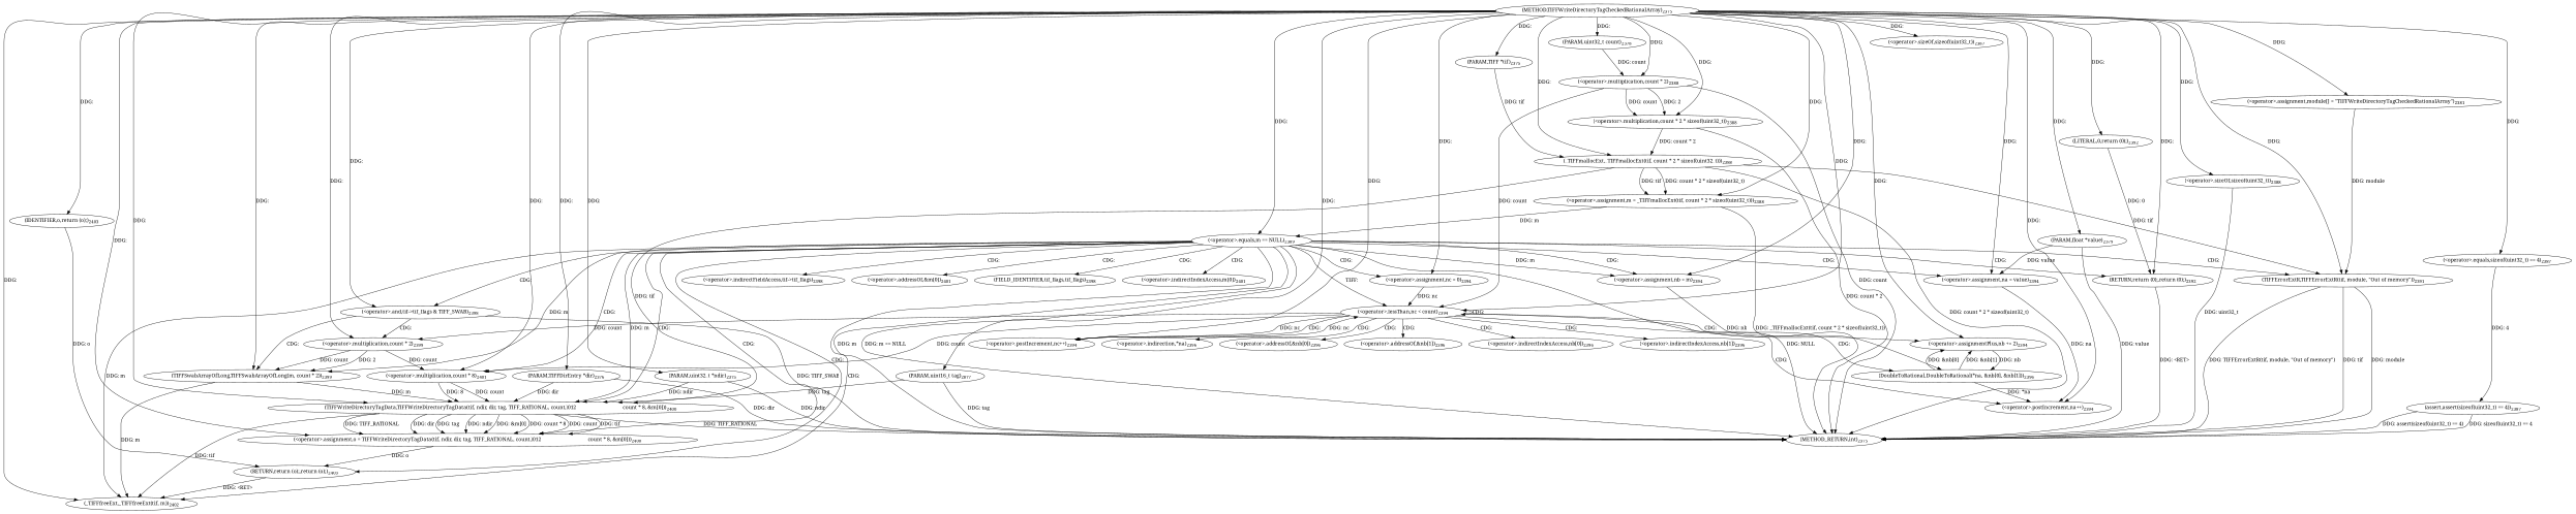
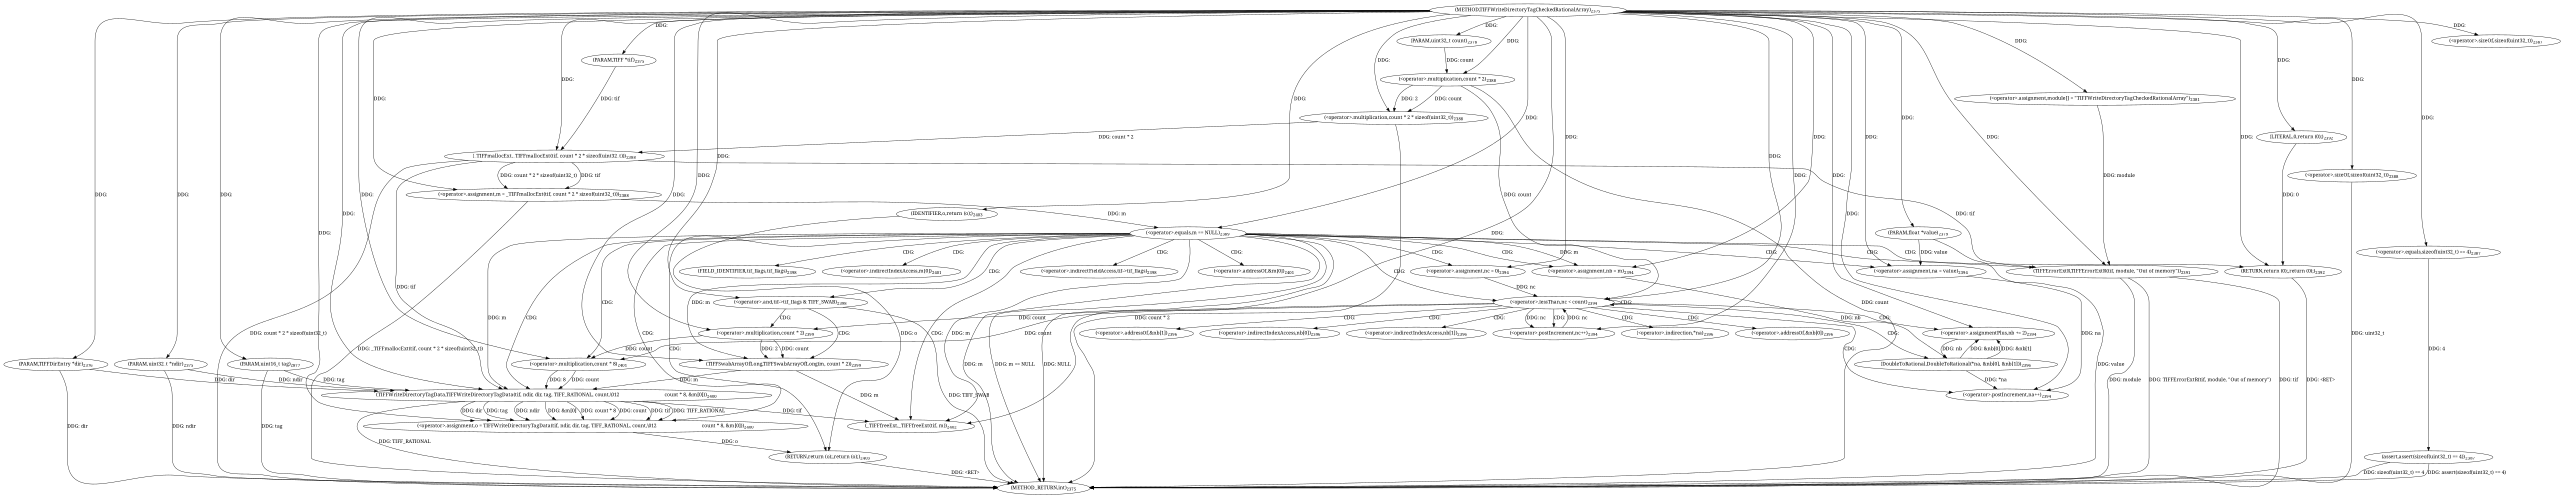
  digraph {
    fontname="Noto Serif"
    node [fontname="Noto Serif"]
    edge [fontname="Noto Serif"]
    n1 [label=<(METHOD,TIFFWriteDirectoryTagCheckedRationalArray)<SUB>2375</SUB>>]
    n2 [label=<(PARAM,TIFF *tif)<SUB>2375</SUB>>]
    n3 [label=<(PARAM,uint32_t *ndir)<SUB>2375</SUB>>]
    n4 [label=<(PARAM,TIFFDirEntry *dir)<SUB>2376</SUB>>]
    n5 [label=<(PARAM,uint16_t tag)<SUB>2877</SUB>>]
    n6 [label=<(PARAM,uint32_t count)<SUB>2378</SUB>>]
    n7 [label=<(PARAM,float *value)<SUB>2379</SUB>>]
    n8 [label=<(&lt;operator&gt;.assignment,module[] = &quot;TIFFWriteDirectoryTagCheckedRationalArray&quot;)<SUB>2381</SUB>>]
    n9 [label=<(&lt;operator&gt;.assignment,m = _TIFFmallocExt(tif, count * 2 * sizeof(uint32_t)))<SUB>2388</SUB>>]
    n10 [label=<(&lt;operator&gt;.assignment,o = TIFFWriteDirectoryTagData(tif, ndir, dir, tag, TIFF_RATIONAL, count,\012                                  count * 8, &amp;m[0]))<SUB>2400</SUB>>]
    n11 [label=<(_TIFFfreeExt,_TIFFfreeExt(tif, m))<SUB>2402</SUB>>]
    n12 [label=<(&lt;operator&gt;.equals,m == NULL)<SUB>2389</SUB>>]
    n13 [label=<(&lt;operator&gt;.lessThan,nc &lt; count)<SUB>2394</SUB>>]
    n14 [label=<(&lt;operator&gt;.and,tif-&gt;tif_flags &amp; TIFF_SWAB)<SUB>2398</SUB>>]
    n15 [label=<(IDENTIFIER,o,return (o);)<SUB>2403</SUB>>]
    n16 [label=<(&lt;operator&gt;.equals,sizeof(uint32_t) == 4)<SUB>2387</SUB>>]
    n17 [label=<(_TIFFmallocExt,_TIFFmallocExt(tif, count * 2 * sizeof(uint32_t)))<SUB>2388</SUB>>]
    n18 [label=<(TIFFErrorExtR,TIFFErrorExtR(tif, module, &quot;Out of memory&quot;))<SUB>2391</SUB>>]
    n19 [label=<(RETURN,return (0);,return (0);)<SUB>2392</SUB>>]
    n20 [label=<(&lt;operator&gt;.postIncrement,na++)<SUB>2394</SUB>>]
    n21 [label=<(&lt;operator&gt;.assignmentPlus,nb += 2)<SUB>2394</SUB>>]
    n22 [label=<(&lt;operator&gt;.postIncrement,nc++)<SUB>2394</SUB>>]
    n23 [label=<(TIFFSwabArrayOfLong,TIFFSwabArrayOfLong(m, count * 2))<SUB>2399</SUB>>]
    n24 [label=<(TIFFWriteDirectoryTagData,TIFFWriteDirectoryTagData(tif, ndir, dir, tag, TIFF_RATIONAL, count,\012                                  count * 8, &amp;m[0]))<SUB>2400</SUB>>]
    n25 [label=<(&lt;operator&gt;.sizeOf,sizeof(uint32_t))<SUB>2387</SUB>>]
    n26 [label=<(&lt;operator&gt;.multiplication,count * 2 * sizeof(uint32_t))<SUB>2388</SUB>>]
    n27 [label=<(LITERAL,0,return (0);)<SUB>2392</SUB>>]
    n28 [label=<(&lt;operator&gt;.assignment,na = value)<SUB>2394</SUB>>]
    n29 [label=<(&lt;operator&gt;.assignment,nb = m)<SUB>2394</SUB>>]
    n30 [label=<(&lt;operator&gt;.assignment,nc = 0)<SUB>2394</SUB>>]
    n31 [label=<(&lt;operator&gt;.multiplication,count * 8)<SUB>2401</SUB>>]
    n32 [label=<(&lt;operator&gt;.multiplication,count * 2)<SUB>2388</SUB>>]
    n33 [label=<(&lt;operator&gt;.sizeOf,sizeof(uint32_t))<SUB>2388</SUB>>]
    n34 [label=<(&lt;operator&gt;.multiplication,count * 2)<SUB>2399</SUB>>]
    n35 [label=<(METHOD_RETURN,int)<SUB>2375</SUB>>]
    n36 [label=<(RETURN,return (o);,return (o);)<SUB>2403</SUB>>]
    n37 [label=<(&lt;operator&gt;.indirectFieldAccess,tif-&gt;tif_flags)<SUB>2398</SUB>>]
    n38 [label=<(&lt;operator&gt;.addressOf,&amp;m[0])<SUB>2401</SUB>>]
    n39 [label=<(FIELD_IDENTIFIER,tif_flags,tif_flags)<SUB>2398</SUB>>]
    n40 [label=<(&lt;operator&gt;.indirectIndexAccess,m[0])<SUB>2401</SUB>>]
    n41 [label=<(DoubleToRational,DoubleToRational(*na, &amp;nb[0], &amp;nb[1]))<SUB>2396</SUB>>]
    n42 [label=<(&lt;operator&gt;.indirection,*na)<SUB>2396</SUB>>]
    n43 [label=<(&lt;operator&gt;.addressOf,&amp;nb[0])<SUB>2396</SUB>>]
    n44 [label=<(&lt;operator&gt;.addressOf,&amp;nb[1])<SUB>2396</SUB>>]
    n45 [label=<(&lt;operator&gt;.indirectIndexAccess,nb[0])<SUB>2396</SUB>>]
    n46 [label=<(&lt;operator&gt;.indirectIndexAccess,nb[1])<SUB>2396</SUB>>]
    n47 [label=<(assert,assert(sizeof(uint32_t) == 4))<SUB>2387</SUB>>]
    n1 -> n2 [label="DDG: "]
    n1 -> n3 [label="DDG: "]
    n1 -> n4 [label="DDG: "]
    n1 -> n5 [label="DDG: "]
    n1 -> n6 [label="DDG: "]
    n1 -> n7 [label="DDG: "]
    n1 -> n8 [label="DDG: "]
    n1 -> n9 [label="DDG: "]
    n1 -> n10 [label="DDG: "]
    n1 -> n11 [label="DDG: "]
    n1 -> n12 [label="DDG: "]
    n1 -> n13 [label="DDG: "]
    n1 -> n14 [label="DDG: "]
    n1 -> n15 [label="DDG: "]
    n1 -> n16 [label="DDG: "]
    n1 -> n17 [label="DDG: "]
    n1 -> n18 [label="DDG: "]
    n1 -> n19 [label="DDG: "]
    n1 -> n20 [label="DDG: "]
    n1 -> n21 [label="DDG: "]
    n1 -> n22 [label="DDG: "]
    n1 -> n23 [label="DDG: "]
    n1 -> n24 [label="DDG: "]
    n1 -> n25 [label="DDG: "]
    n1 -> n26 [label="DDG: "]
    n1 -> n27 [label="DDG: "]
    n1 -> n28 [label="DDG: "]
    n1 -> n29 [label="DDG: "]
    n1 -> n30 [label="DDG: "]
    n1 -> n31 [label="DDG: "]
    n1 -> n32 [label="DDG: "]
    n1 -> n33 [label="DDG: "]
    n1 -> n34 [label="DDG: "]
    n2 -> n17 [label="DDG: tif"]
    n3 -> n24 [label="DDG: ndir"]
    n3 -> n35 [label="DDG: ndir"]
    n4 -> n24 [label="DDG: dir"]
    n4 -> n35 [label="DDG: dir"]
    n5 -> n24 [label="DDG: tag"]
    n5 -> n35 [label="DDG: tag"]
    n6 -> n32 [label="DDG: count"]
    n7 -> n28 [label="DDG: value"]
    n7 -> n35 [label="DDG: value"]
    n8 -> n18 [label="DDG: module"]
    n9 -> n12 [label="DDG: m"]
    n9 -> n35 [label="DDG: _TIFFmallocExt(tif, count * 2 * sizeof(uint32_t))"]
    n10 -> n36 [label="DDG: o"]
    n12 -> n10 [label="CDG: "]
    n12 -> n11 [label="DDG: m"]
    n12 -> n11 [label="CDG: "]
-   n12 -> n13 [label="TIFF: "]
+   n12 -> n13 [label="CDG: "]
    n12 -> n14 [label="CDG: "]
    n12 -> n18 [label="CDG: "]
    n12 -> n19 [label="CDG: "]
    n12 -> n23 [label="DDG: m"]
    n12 -> n24 [label="DDG: m"]
    n12 -> n24 [label="CDG: "]
    n12 -> n28 [label="CDG: "]
    n12 -> n29 [label="DDG: m"]
    n12 -> n29 [label="CDG: "]
    n12 -> n30 [label="CDG: "]
    n12 -> n31 [label="CDG: "]
    n12 -> n35 [label="DDG: m"]
    n12 -> n35 [label="DDG: m == NULL"]
    n12 -> n35 [label="DDG: NULL"]
    n12 -> n36 [label="CDG: "]
    n12 -> n37 [label="CDG: "]
    n12 -> n38 [label="CDG: "]
    n12 -> n39 [label="CDG: "]
    n12 -> n40 [label="CDG: "]
    n13 -> n13 [label="CDG: "]
    n13 -> n20 [label="CDG: "]
    n13 -> n21 [label="CDG: "]
    n13 -> n22 [label="DDG: nc"]
    n13 -> n22 [label="CDG: "]
    n13 -> n31 [label="DDG: count"]
    n13 -> n34 [label="DDG: count"]
    n13 -> n41 [label="CDG: "]
    n13 -> n42 [label="CDG: "]
    n13 -> n43 [label="CDG: "]
    n13 -> n44 [label="CDG: "]
    n13 -> n45 [label="CDG: "]
    n13 -> n46 [label="CDG: "]
    n14 -> n23 [label="CDG: "]
    n14 -> n34 [label="CDG: "]
    n14 -> n35 [label="DDG: TIFF_SWAB"]
    n15 -> n36 [label="DDG: o"]
    n16 -> n47 [label="DDG: 4"]
    n17 -> n9 [label="DDG: tif"]
    n17 -> n9 [label="DDG: count * 2 * sizeof(uint32_t)"]
    n17 -> n18 [label="DDG: tif"]
    n17 -> n24 [label="DDG: tif"]
    n17 -> n35 [label="DDG: count * 2 * sizeof(uint32_t)"]
    n18 -> n35 [label="DDG: tif"]
    n18 -> n35 [label="DDG: module"]
    n18 -> n35 [label="DDG: TIFFErrorExtR(tif, module, &quot;Out of memory&quot;)"]
    n19 -> n35 [label="DDG: &lt;RET&gt;"]
    n21 -> n41 [label="DDG: nb"]
    n22 -> n13 [label="DDG: nc"]
    n23 -> n11 [label="DDG: m"]
    n23 -> n24 [label="DDG: m"]
    n24 -> n10 [label="DDG: tag"]
    n24 -> n10 [label="DDG: ndir"]
    n24 -> n10 [label="DDG: &amp;m[0]"]
    n24 -> n10 [label="DDG: count * 8"]
    n24 -> n10 [label="DDG: count"]
    n24 -> n10 [label="DDG: tif"]
    n24 -> n10 [label="DDG: TIFF_RATIONAL"]
    n24 -> n10 [label="DDG: dir"]
    n24 -> n11 [label="DDG: tif"]
    n24 -> n35 [label="DDG: TIFF_RATIONAL"]
    n26 -> n17 [label="DDG: count * 2"]
    n26 -> n35 [label="DDG: count * 2"]
    n27 -> n19 [label="DDG: 0"]
    n28 -> n20 [label="DDG: na"]
    n29 -> n41 [label="DDG: nb"]
    n30 -> n13 [label="DDG: nc"]
    n31 -> n24 [label="DDG: count"]
    n31 -> n24 [label="DDG: 8"]
    n32 -> n13 [label="DDG: count"]
    n32 -> n26 [label="DDG: count"]
    n32 -> n26 [label="DDG: 2"]
    n32 -> n35 [label="DDG: count"]
    n33 -> n35 [label="DDG: uint32_t"]
    n34 -> n23 [label="DDG: count"]
    n34 -> n23 [label="DDG: 2"]
    n34 -> n31 [label="DDG: count"]
-   n36 -> n11 [label="DDG: &lt;RET&gt;"]
+   n36 -> n35 [label="DDG: &lt;RET&gt;"]
    n41 -> n20 [label="DDG: *na"]
    n41 -> n21 [label="DDG: &amp;nb[0]"]
    n41 -> n21 [label="DDG: &amp;nb[1]"]
    n47 -> n35 [label="DDG: sizeof(uint32_t) == 4"]
    n47 -> n35 [label="DDG: assert(sizeof(uint32_t) == 4)"]
  }
